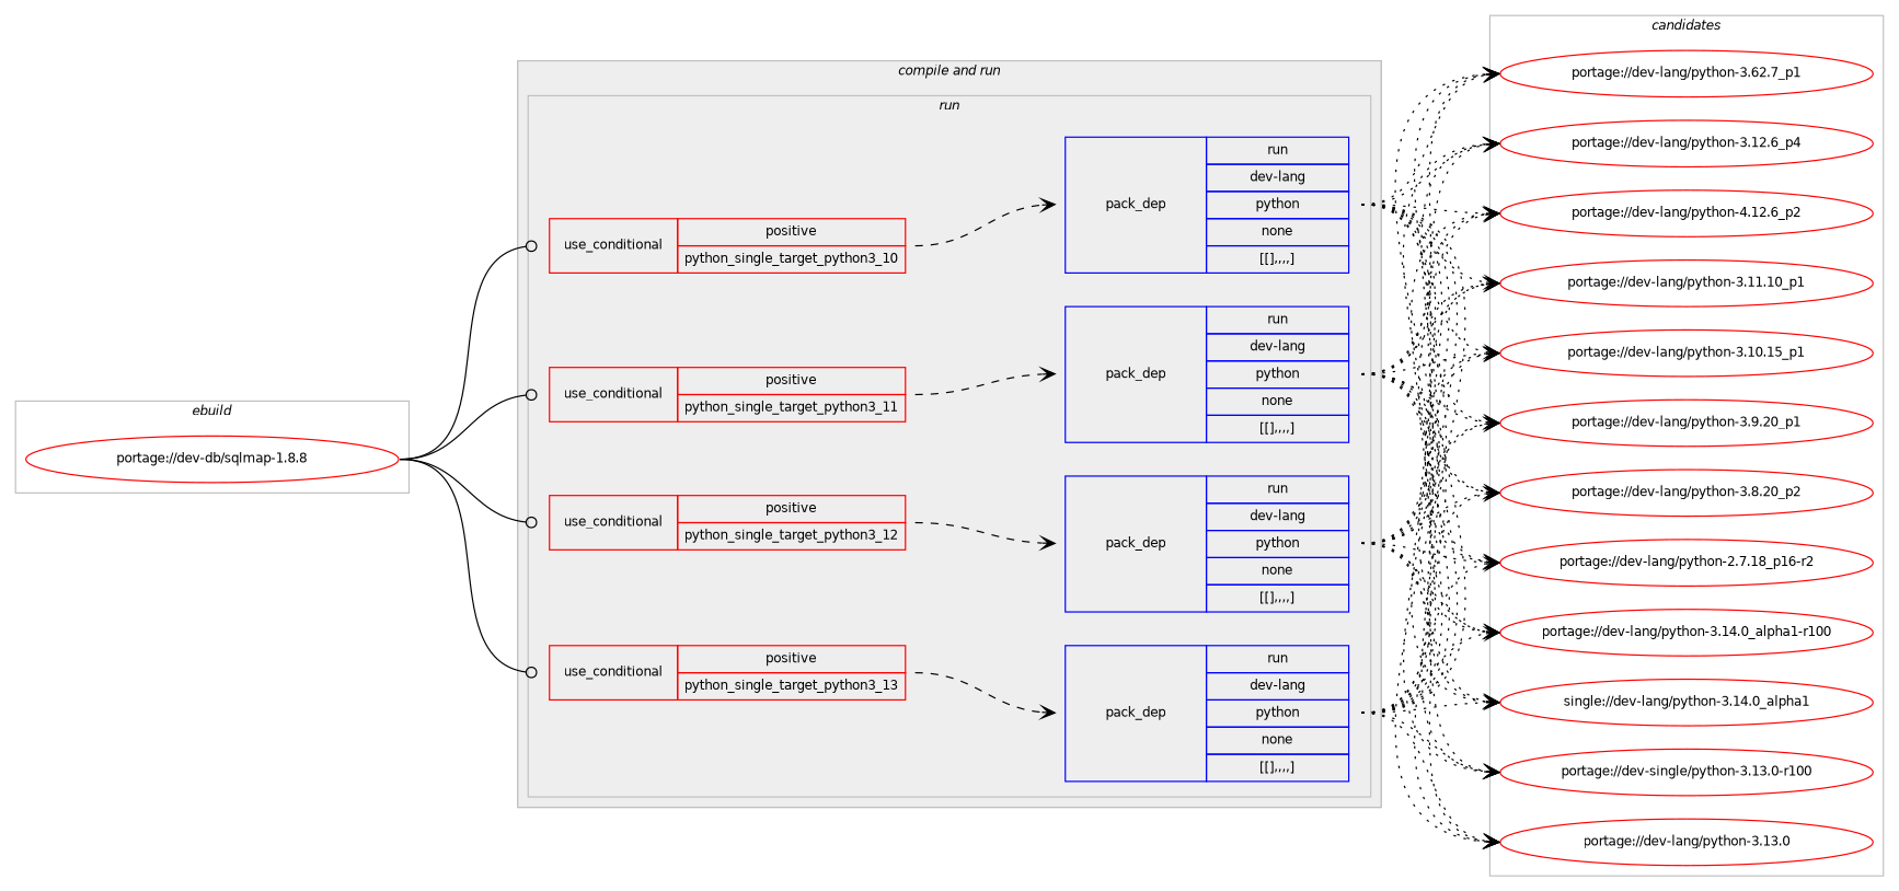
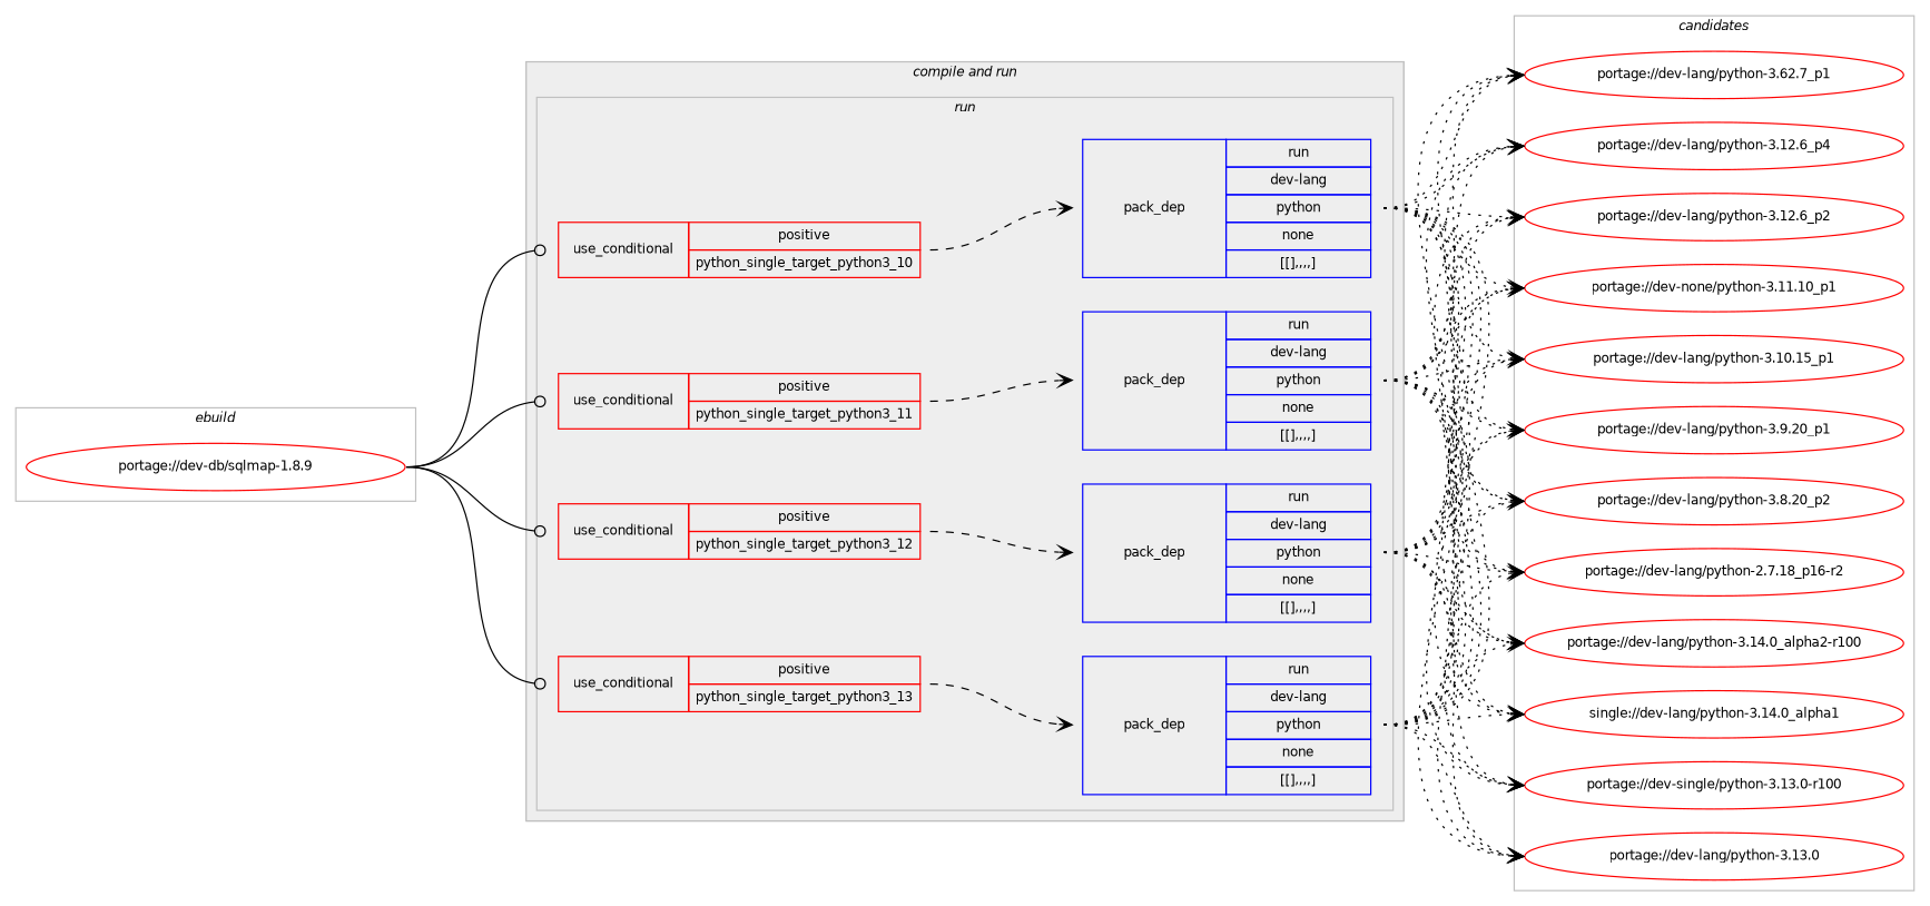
  digraph {
    compound=true
    concentrate=true
    fontname=Helvetica
    fontsize=10
    newrank=true
    rankdir=LR
    ranksep=1.5
    node [color=red fontname=Helvetica fontsize=10]
    edge [arrowhead=vee headport=w style=dotted tailport=e weight=100]
-   n1 [label="portage://dev-db/sqlmap-1.8.8" width=4]
+   n1 [label="portage://dev-db/sqlmap-1.8.9" width=4]
    n2 [color=blue label=<<TABLE BORDER="0" CELLBORDER="1" CELLSPACING="0" CELLPADDING="4" WIDTH="220"><TR><TD ROWSPAN="6" CELLPADDING="30">pack_dep</TD></TR><TR><TD WIDTH="110">run</TD></TR><TR><TD>dev-lang</TD></TR><TR><TD>python</TD></TR><TR><TD>none</TD></TR><TR><TD>[[],,,,]</TD></TR></TABLE>> shape=none]
    n3 [label=<<TABLE BORDER="0" CELLBORDER="1" CELLSPACING="0" CELLPADDING="4"><TR><TD ROWSPAN="3" CELLPADDING="10">use_conditional</TD></TR><TR><TD>positive</TD></TR><TR><TD>python_single_target_python3_10</TD></TR></TABLE>> shape=none]
    n4 [color=blue label=<<TABLE BORDER="0" CELLBORDER="1" CELLSPACING="0" CELLPADDING="4" WIDTH="220"><TR><TD ROWSPAN="6" CELLPADDING="30">pack_dep</TD></TR><TR><TD WIDTH="110">run</TD></TR><TR><TD>dev-lang</TD></TR><TR><TD>python</TD></TR><TR><TD>none</TD></TR><TR><TD>[[],,,,]</TD></TR></TABLE>> shape=none]
    n5 [label=<<TABLE BORDER="0" CELLBORDER="1" CELLSPACING="0" CELLPADDING="4"><TR><TD ROWSPAN="3" CELLPADDING="10">use_conditional</TD></TR><TR><TD>positive</TD></TR><TR><TD>python_single_target_python3_11</TD></TR></TABLE>> shape=none]
    n6 [color=blue label=<<TABLE BORDER="0" CELLBORDER="1" CELLSPACING="0" CELLPADDING="4" WIDTH="220"><TR><TD ROWSPAN="6" CELLPADDING="30">pack_dep</TD></TR><TR><TD WIDTH="110">run</TD></TR><TR><TD>dev-lang</TD></TR><TR><TD>python</TD></TR><TR><TD>none</TD></TR><TR><TD>[[],,,,]</TD></TR></TABLE>> shape=none]
    n7 [label=<<TABLE BORDER="0" CELLBORDER="1" CELLSPACING="0" CELLPADDING="4"><TR><TD ROWSPAN="3" CELLPADDING="10">use_conditional</TD></TR><TR><TD>positive</TD></TR><TR><TD>python_single_target_python3_12</TD></TR></TABLE>> shape=none]
    n8 [color=blue label=<<TABLE BORDER="0" CELLBORDER="1" CELLSPACING="0" CELLPADDING="4" WIDTH="220"><TR><TD ROWSPAN="6" CELLPADDING="30">pack_dep</TD></TR><TR><TD WIDTH="110">run</TD></TR><TR><TD>dev-lang</TD></TR><TR><TD>python</TD></TR><TR><TD>none</TD></TR><TR><TD>[[],,,,]</TD></TR></TABLE>> shape=none]
    n9 [label=<<TABLE BORDER="0" CELLBORDER="1" CELLSPACING="0" CELLPADDING="4"><TR><TD ROWSPAN="3" CELLPADDING="10">use_conditional</TD></TR><TR><TD>positive</TD></TR><TR><TD>python_single_target_python3_13</TD></TR></TABLE>> shape=none]
-   n10 [label="portage://dev-lang/python-3.14.0_alpha1-r100" width=4]
+   n10 [label="portage://dev-lang/python-3.14.0_alpha2-r100" width=4]
    n11 [label="single://dev-lang/python-3.14.0_alpha1" width=4]
    n12 [label="portage://dev-single/python-3.13.0-r100" width=4]
    n13 [label="portage://dev-lang/python-3.13.0" width=4]
    n14 [label="portage://dev-lang/python-3.62.7_p1" width=4]
    n15 [label="portage://dev-lang/python-3.12.6_p4" width=4]
-   n16 [label="portage://dev-lang/python-4.12.6_p2" width=4]
-   n17 [label="portage://dev-lang/python-3.11.10_p1" width=4]
+   n16 [label="portage://dev-lang/python-3.12.6_p2" width=4]
+   n17 [label="portage://dev-none/python-3.11.10_p1" width=4]
    n18 [label="portage://dev-lang/python-3.10.15_p1" width=4]
    n19 [label="portage://dev-lang/python-3.9.20_p1" width=4]
    n20 [label="portage://dev-lang/python-3.8.20_p2" width=4]
    n21 [label="portage://dev-lang/python-2.7.18_p16-r2" width=4]
    subgraph cluster_1 {
      color=gray
      label=<<i>ebuild</i>>
      n1
    }
    subgraph cluster_2 {
      color=gray
      label=<<i>dependencies</i>>
      subgraph cluster_3 {
        color=gray
        fillcolor="#eeeeee"
        label=<<i>compile</i>>
        style=filled
      }
      subgraph cluster_4 {
        color=gray
        fillcolor="#eeeeee"
        label=<<i>compile and run</i>>
        style=filled
      }
      subgraph cluster_5 {
        color=gray
        fillcolor="#eeeeee"
        label=<<i>run</i>>
        style=filled
        subgraph sub_6 {
          color=gray
          fillcolor="#eeeeee"
          label=<<i>run</i>>
          style=filled
          n3
          subgraph sub_7 {
            color=gray
            fillcolor="#eeeeee"
            label=<<i>run</i>>
            style=filled
            n2
          }
        }
        subgraph sub_8 {
          color=gray
          fillcolor="#eeeeee"
          label=<<i>run</i>>
          style=filled
          n5
          subgraph sub_9 {
            color=gray
            fillcolor="#eeeeee"
            label=<<i>run</i>>
            style=filled
            n4
          }
        }
        subgraph sub_10 {
          color=gray
          fillcolor="#eeeeee"
          label=<<i>run</i>>
          style=filled
          n7
          subgraph sub_11 {
            color=gray
            fillcolor="#eeeeee"
            label=<<i>run</i>>
            style=filled
            n6
          }
        }
        subgraph sub_12 {
          color=gray
          fillcolor="#eeeeee"
          label=<<i>run</i>>
          style=filled
          n9
          subgraph sub_13 {
            color=gray
            fillcolor="#eeeeee"
            label=<<i>run</i>>
            style=filled
            n8
          }
        }
      }
    }
    subgraph cluster_14 {
      color=gray
      label=<<i>candidates</i>>
      rank=same
      subgraph sub_15 {
        color=black
        label=<<i>candidates</i>>
        nodesep=1
        rank=same
        n10
        n11
        n12
        n13
        n14
        n15
        n16
        n17
        n18
        n19
        n20
        n21
      }
      subgraph sub_16 {
        color=black
        label=<<i>candidates</i>>
        nodesep=1
        rank=same
        n10
        n11
        n12
        n13
        n14
        n15
        n16
        n17
        n18
        n19
        n20
        n21
      }
      subgraph sub_17 {
        color=black
        label=<<i>candidates</i>>
        nodesep=1
        rank=same
        n10
        n11
        n12
        n13
        n14
        n15
        n16
        n17
        n18
        n19
        n20
        n21
      }
      subgraph sub_18 {
        color=black
        label=<<i>candidates</i>>
        nodesep=1
        rank=same
        n10
        n11
        n12
        n13
        n14
        n15
        n16
        n17
        n18
        n19
        n20
        n21
      }
    }
    n1 -> n3 [arrowhead=odot style=solid weight=20]
    n1 -> n5 [arrowhead=odot style=solid weight=20]
    n1 -> n7 [arrowhead=odot style=solid weight=20]
    n1 -> n9 [arrowhead=odot style=solid weight=20]
    n2 -> n10
    n2 -> n11
    n2 -> n12
    n2 -> n13
    n2 -> n14
    n2 -> n15
    n2 -> n16
    n2 -> n17
    n2 -> n18
    n2 -> n19
    n2 -> n20
    n2 -> n21
    n3 -> n2 [style=dashed weight=20]
    n4 -> n10
    n4 -> n11
    n4 -> n12
    n4 -> n13
    n4 -> n14
    n4 -> n15
    n4 -> n16
    n4 -> n17
    n4 -> n18
    n4 -> n19
    n4 -> n20
    n4 -> n21
    n5 -> n4 [style=dashed weight=20]
    n6 -> n10
    n6 -> n11
    n6 -> n12
    n6 -> n13
    n6 -> n14
    n6 -> n15
    n6 -> n16
    n6 -> n17
    n6 -> n18
    n6 -> n19
    n6 -> n20
    n6 -> n21
    n7 -> n6 [style=dashed weight=20]
    n8 -> n10
    n8 -> n11
    n8 -> n12
    n8 -> n13
    n8 -> n14
    n8 -> n15
    n8 -> n16
    n8 -> n17
    n8 -> n18
    n8 -> n19
    n8 -> n20
    n8 -> n21
    n9 -> n8 [style=dashed weight=20]
  }
